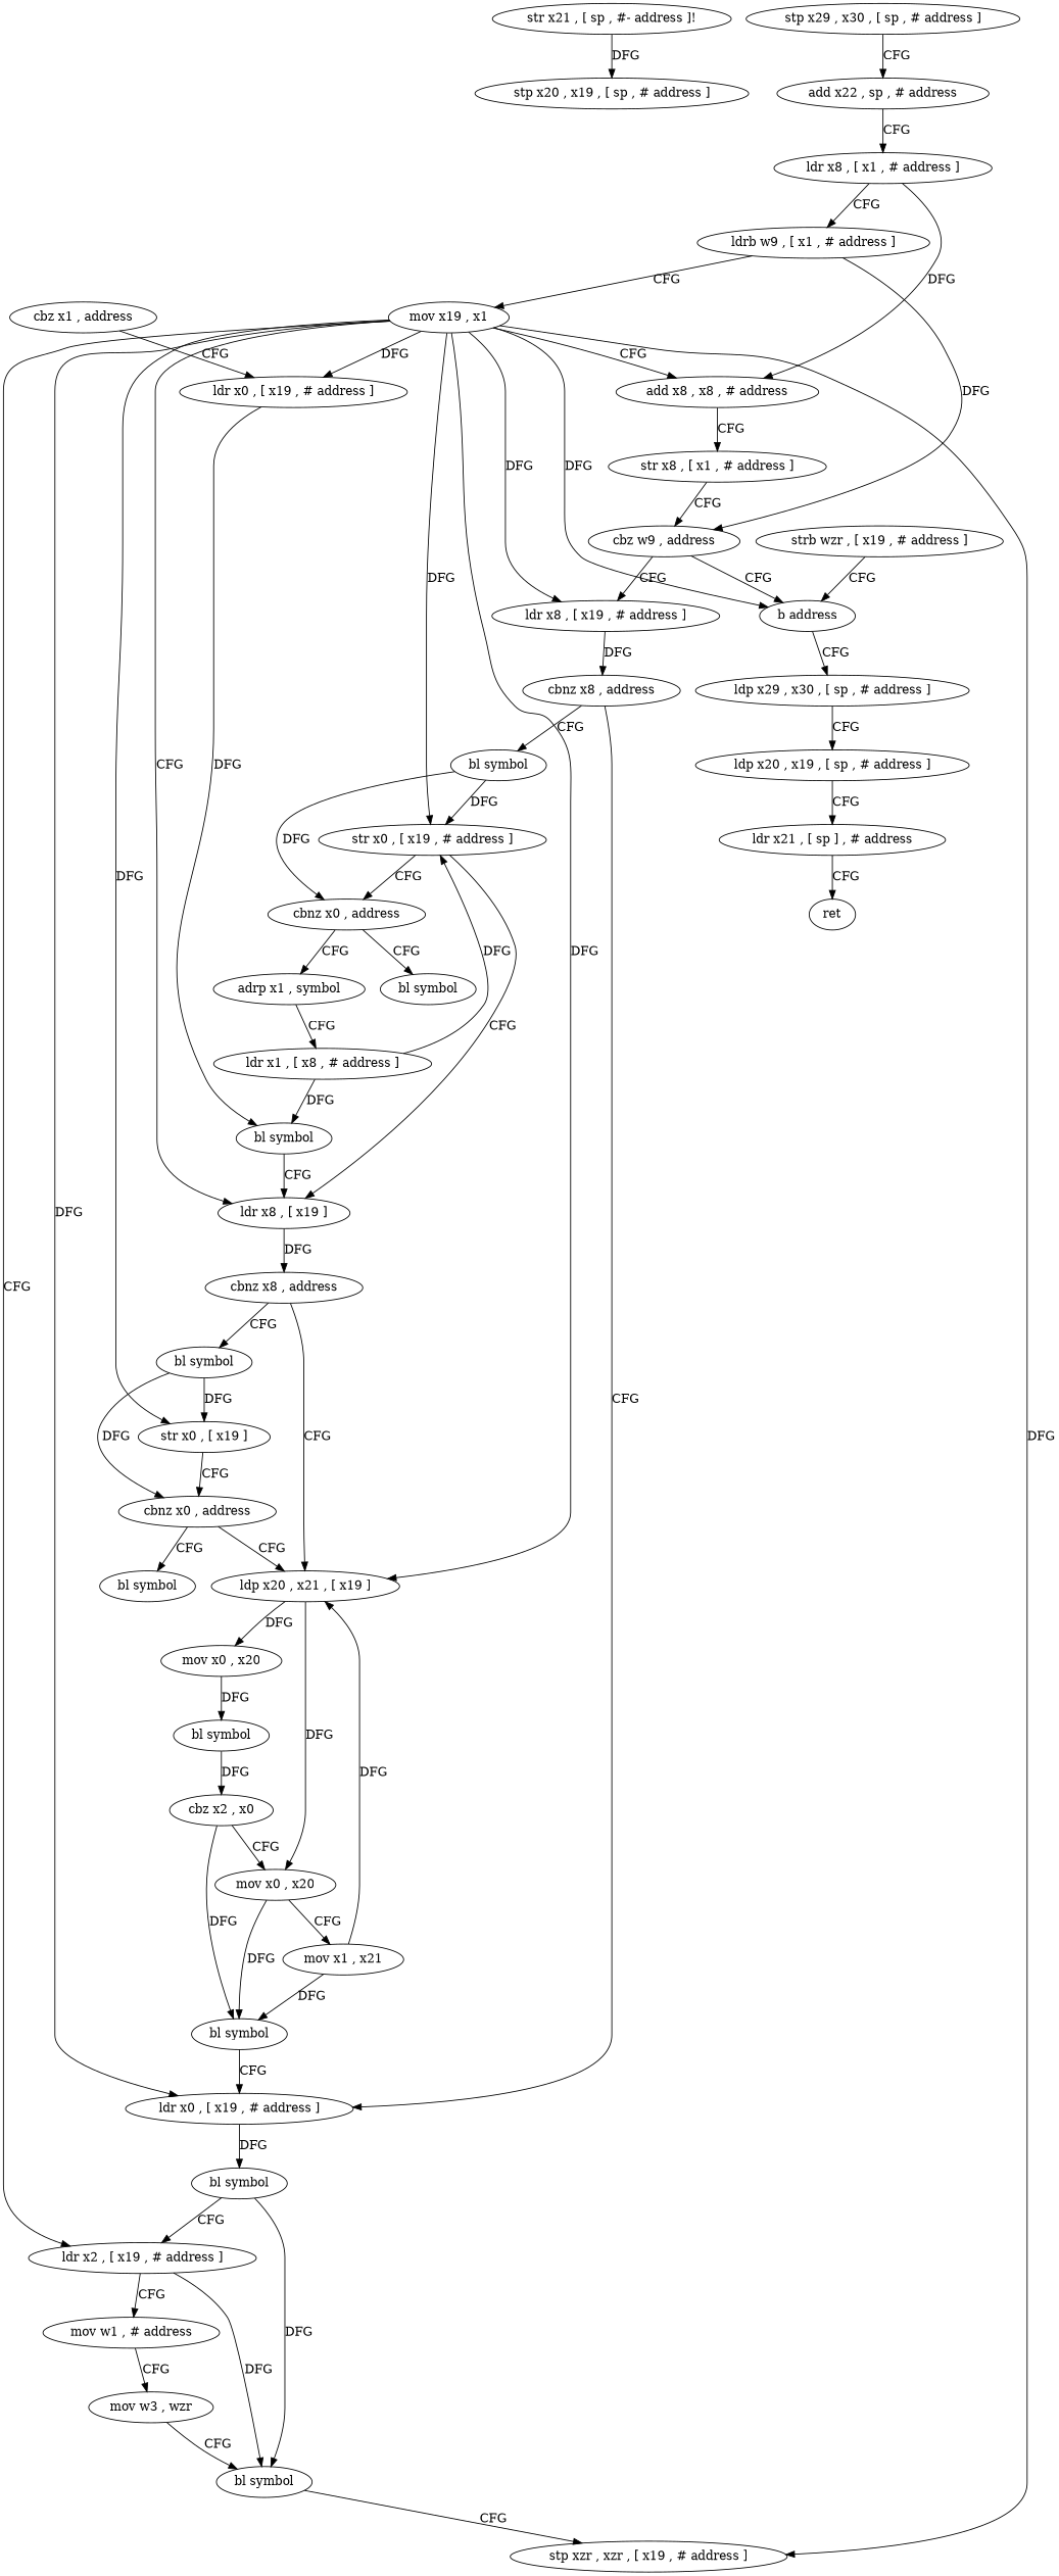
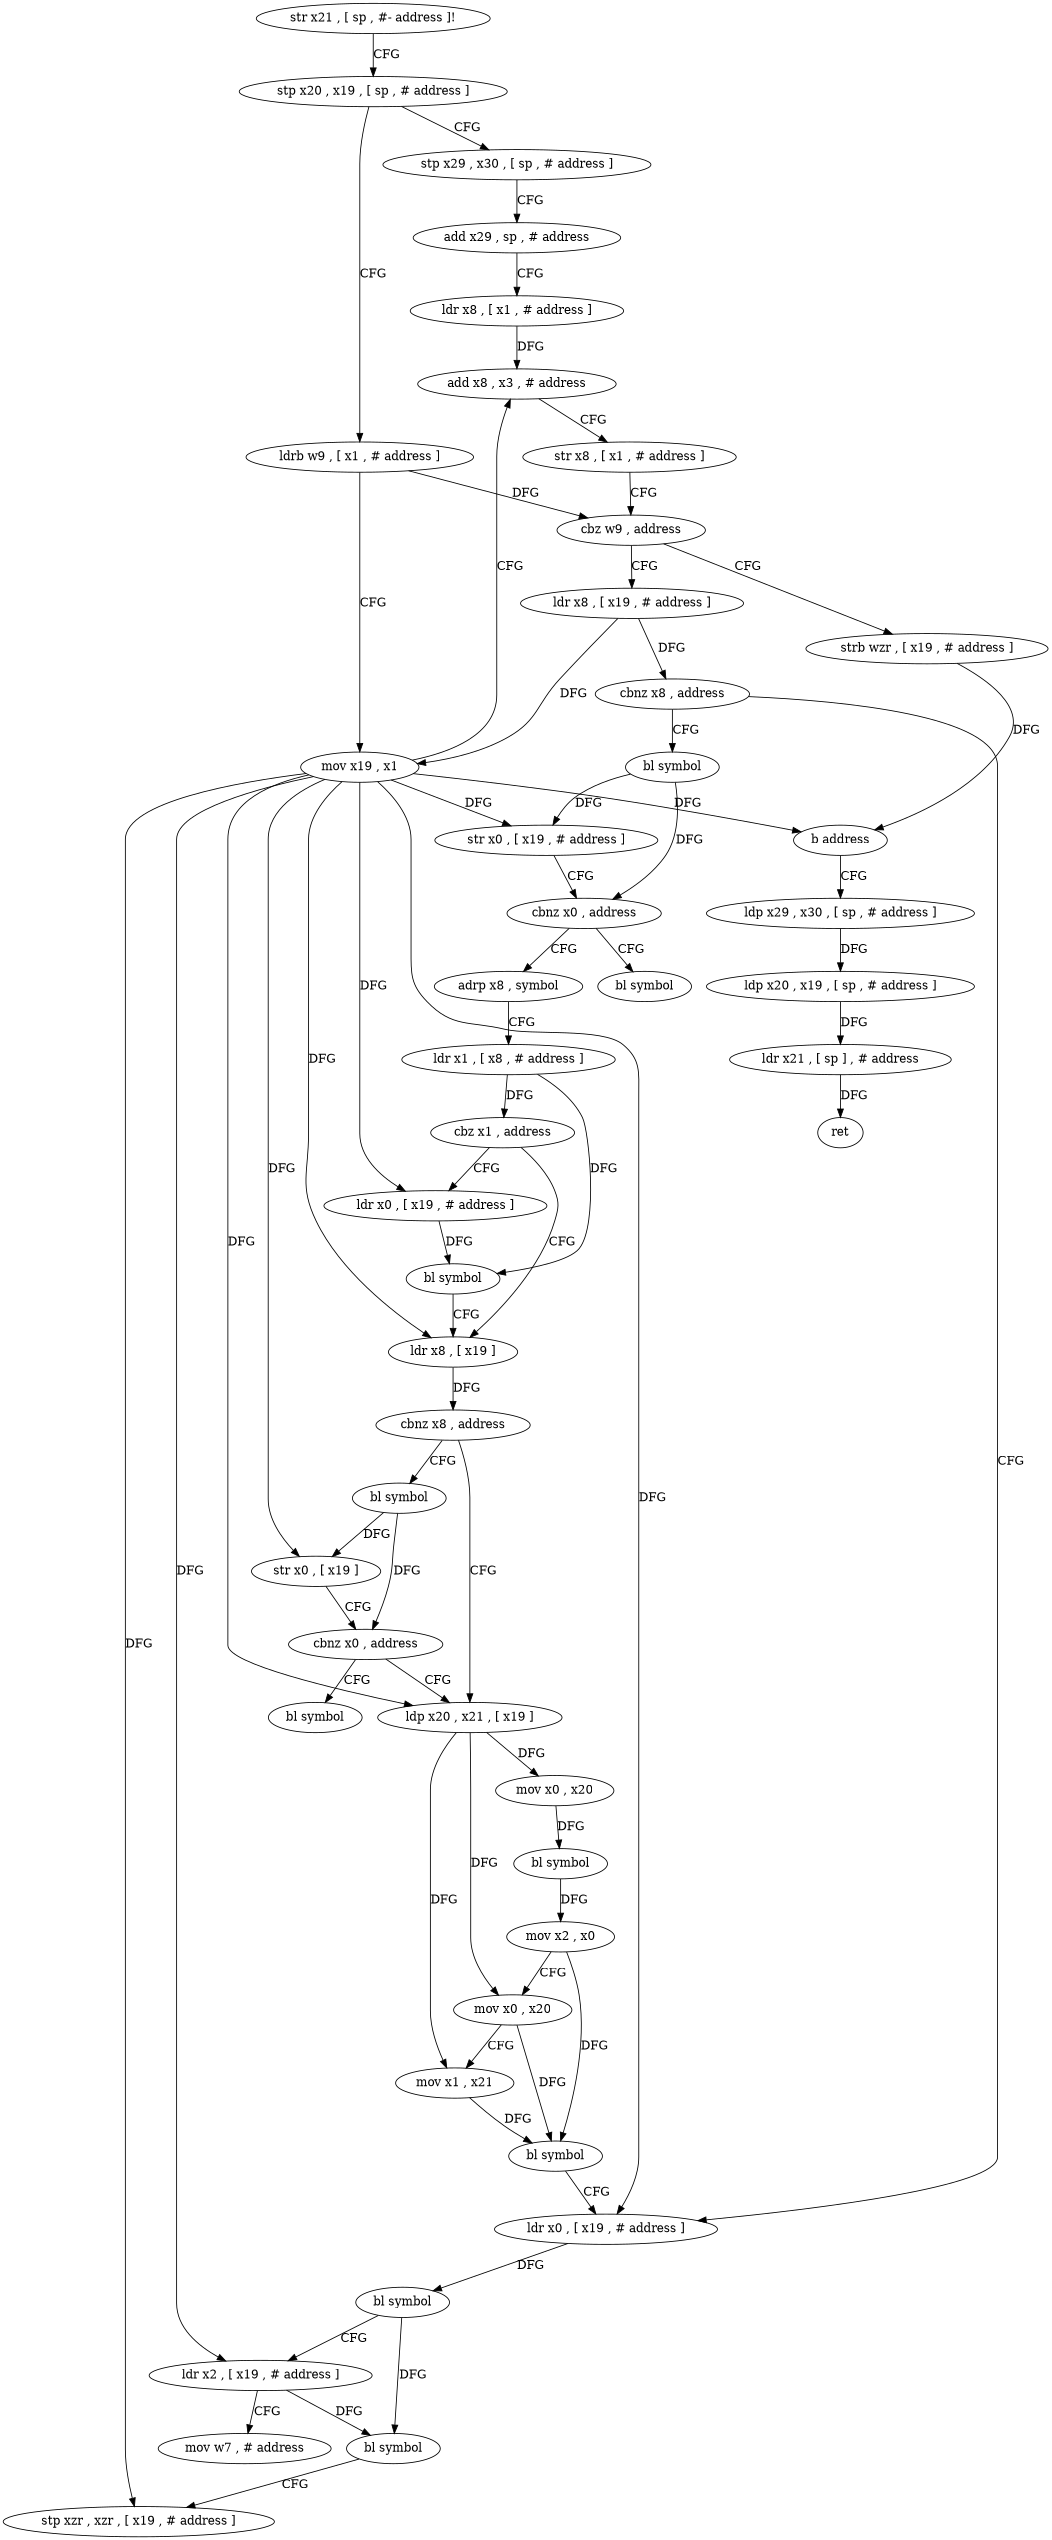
  digraph {
    n1 [label="str x21 , [ sp , #- address ]!"]
    n2 [label="stp x20 , x19 , [ sp , # address ]"]
    n3 [label="stp x29 , x30 , [ sp , # address ]"]
-   n4 [label="add x22 , sp , # address"]
+   n4 [label="add x29 , sp , # address"]
    n5 [label="ldr x8 , [ x1 , # address ]"]
    n6 [label="ldrb w9 , [ x1 , # address ]"]
-   n7 [label="add x8 , x8 , # address"]
+   n7 [label="add x8 , x3 , # address"]
    n8 [label="mov x19 , x1"]
    n9 [label="cbz w9 , address"]
    n10 [label="str x8 , [ x1 , # address ]"]
    n11 [label="ldr x8 , [ x19 , # address ]"]
    n12 [label="ldr x0 , [ x19 , # address ]"]
    n13 [label="ldr x2 , [ x19 , # address ]"]
    n14 [label="stp xzr , xzr , [ x19 , # address ]"]
    n15 [label="str x0 , [ x19 , # address ]"]
    n16 [label="ldr x8 , [ x19 ]"]
    n17 [label="ldr x0 , [ x19 , # address ]"]
    n18 [label="ldp x20 , x21 , [ x19 ]"]
    n19 [label="str x0 , [ x19 ]"]
    n20 [label="b address"]
    n21 [label="strb wzr , [ x19 , # address ]"]
    n22 [label="cbnz x8 , address"]
    n23 [label="bl symbol"]
    n24 [label="bl symbol"]
-   n25 [label="mov w1 , # address"]
+   n25 [label="mov w7 , # address"]
    n26 [label="cbnz x0 , address"]
    n27 [label="cbnz x8 , address"]
    n28 [label="bl symbol"]
    n29 [label="mov x0 , x20"]
    n30 [label="mov x0 , x20"]
    n31 [label="mov x1 , x21"]
    n32 [label="cbnz x0 , address"]
    n33 [label="bl symbol"]
    n34 [label="ldp x29 , x30 , [ sp , # address ]"]
-   n35 [label="adrp x1 , symbol"]
+   n35 [label="adrp x8 , symbol"]
    n36 [label="bl symbol"]
    n37 [label="ldp x20 , x19 , [ sp , # address ]"]
    n38 [label="ldr x21 , [ sp ] , # address"]
-   n39 [label="mov w3 , wzr"]
    n40 [label="ldr x1 , [ x8 , # address ]"]
    n41 [label="cbz x1 , address"]
    n42 [label=ret]
    n43 [label="bl symbol"]
    n44 [label="bl symbol"]
    n45 [label="bl symbol"]
    n46 [label="bl symbol"]
-   n47 [label="cbz x2 , x0"]
-   n1 -> n2 [label=DFG]
+   n47 [label="mov x2 , x0"]
+   n1 -> n2 [label=CFG]
+   n2 -> n3 [label=CFG]
    n3 -> n4 [label=CFG]
    n4 -> n5 [label=CFG]
-   n5 -> n6 [label=CFG]
+   n2 -> n6 [label=CFG]
    n5 -> n7 [label=DFG]
    n6 -> n8 [label=CFG]
    n6 -> n9 [label=DFG]
    n7 -> n10 [label=CFG]
    n8 -> n7 [label=CFG]
-   n8 -> n11 [label=DFG]
+   n11 -> n8 [label=DFG]
    n8 -> n12 [label=DFG]
-   n8 -> n13 [label=CFG]
+   n8 -> n13 [label=DFG]
    n8 -> n14 [label=DFG]
    n8 -> n15 [label=DFG]
-   n8 -> n16 [label=CFG]
+   n8 -> n16 [label=DFG]
    n8 -> n17 [label=DFG]
    n8 -> n18 [label=DFG]
    n8 -> n19 [label=DFG]
    n8 -> n20 [label=DFG]
    n9 -> n11 [label=CFG]
-   n9 -> n20 [label=CFG]
+   n9 -> n21 [label=CFG]
    n10 -> n9 [label=CFG]
    n11 -> n22 [label=DFG]
    n12 -> n23 [label=DFG]
    n13 -> n24 [label=DFG]
    n13 -> n25 [label=CFG]
    n15 -> n26 [label=CFG]
    n16 -> n27 [label=DFG]
    n17 -> n28 [label=DFG]
    n18 -> n29 [label=DFG]
    n18 -> n30 [label=DFG]
-   n31 -> n18 [label=DFG]
+   n18 -> n31 [label=DFG]
    n19 -> n32 [label=CFG]
    n20 -> n34 [label=CFG]
-   n21 -> n20 [label=CFG]
+   n21 -> n20 [label=DFG]
    n22 -> n12 [label=CFG]
    n22 -> n33 [label=CFG]
    n23 -> n13 [label=CFG]
    n23 -> n24 [label=DFG]
    n24 -> n14 [label=CFG]
-   n25 -> n39 [label=CFG]
    n26 -> n35 [label=CFG]
    n26 -> n36 [label=CFG]
    n27 -> n18 [label=CFG]
    n27 -> n43 [label=CFG]
    n28 -> n16 [label=CFG]
    n29 -> n44 [label=DFG]
    n30 -> n31 [label=CFG]
    n30 -> n45 [label=DFG]
    n31 -> n45 [label=DFG]
    n32 -> n18 [label=CFG]
    n32 -> n46 [label=CFG]
    n33 -> n15 [label=DFG]
    n33 -> n26 [label=DFG]
-   n34 -> n37 [label=CFG]
+   n34 -> n37 [label=DFG]
    n35 -> n40 [label=CFG]
-   n37 -> n38 [label=CFG]
-   n38 -> n42 [label=CFG]
-   n39 -> n24 [label=CFG]
+   n37 -> n38 [label=DFG]
+   n38 -> n42 [label=DFG]
    n40 -> n28 [label=DFG]
-   n40 -> n15 [label=DFG]
-   n15 -> n16 [label=CFG]
+   n40 -> n41 [label=DFG]
+   n41 -> n16 [label=CFG]
    n41 -> n17 [label=CFG]
    n43 -> n19 [label=DFG]
    n43 -> n32 [label=DFG]
    n44 -> n47 [label=DFG]
    n45 -> n12 [label=CFG]
    n47 -> n30 [label=CFG]
    n47 -> n45 [label=DFG]
  }
